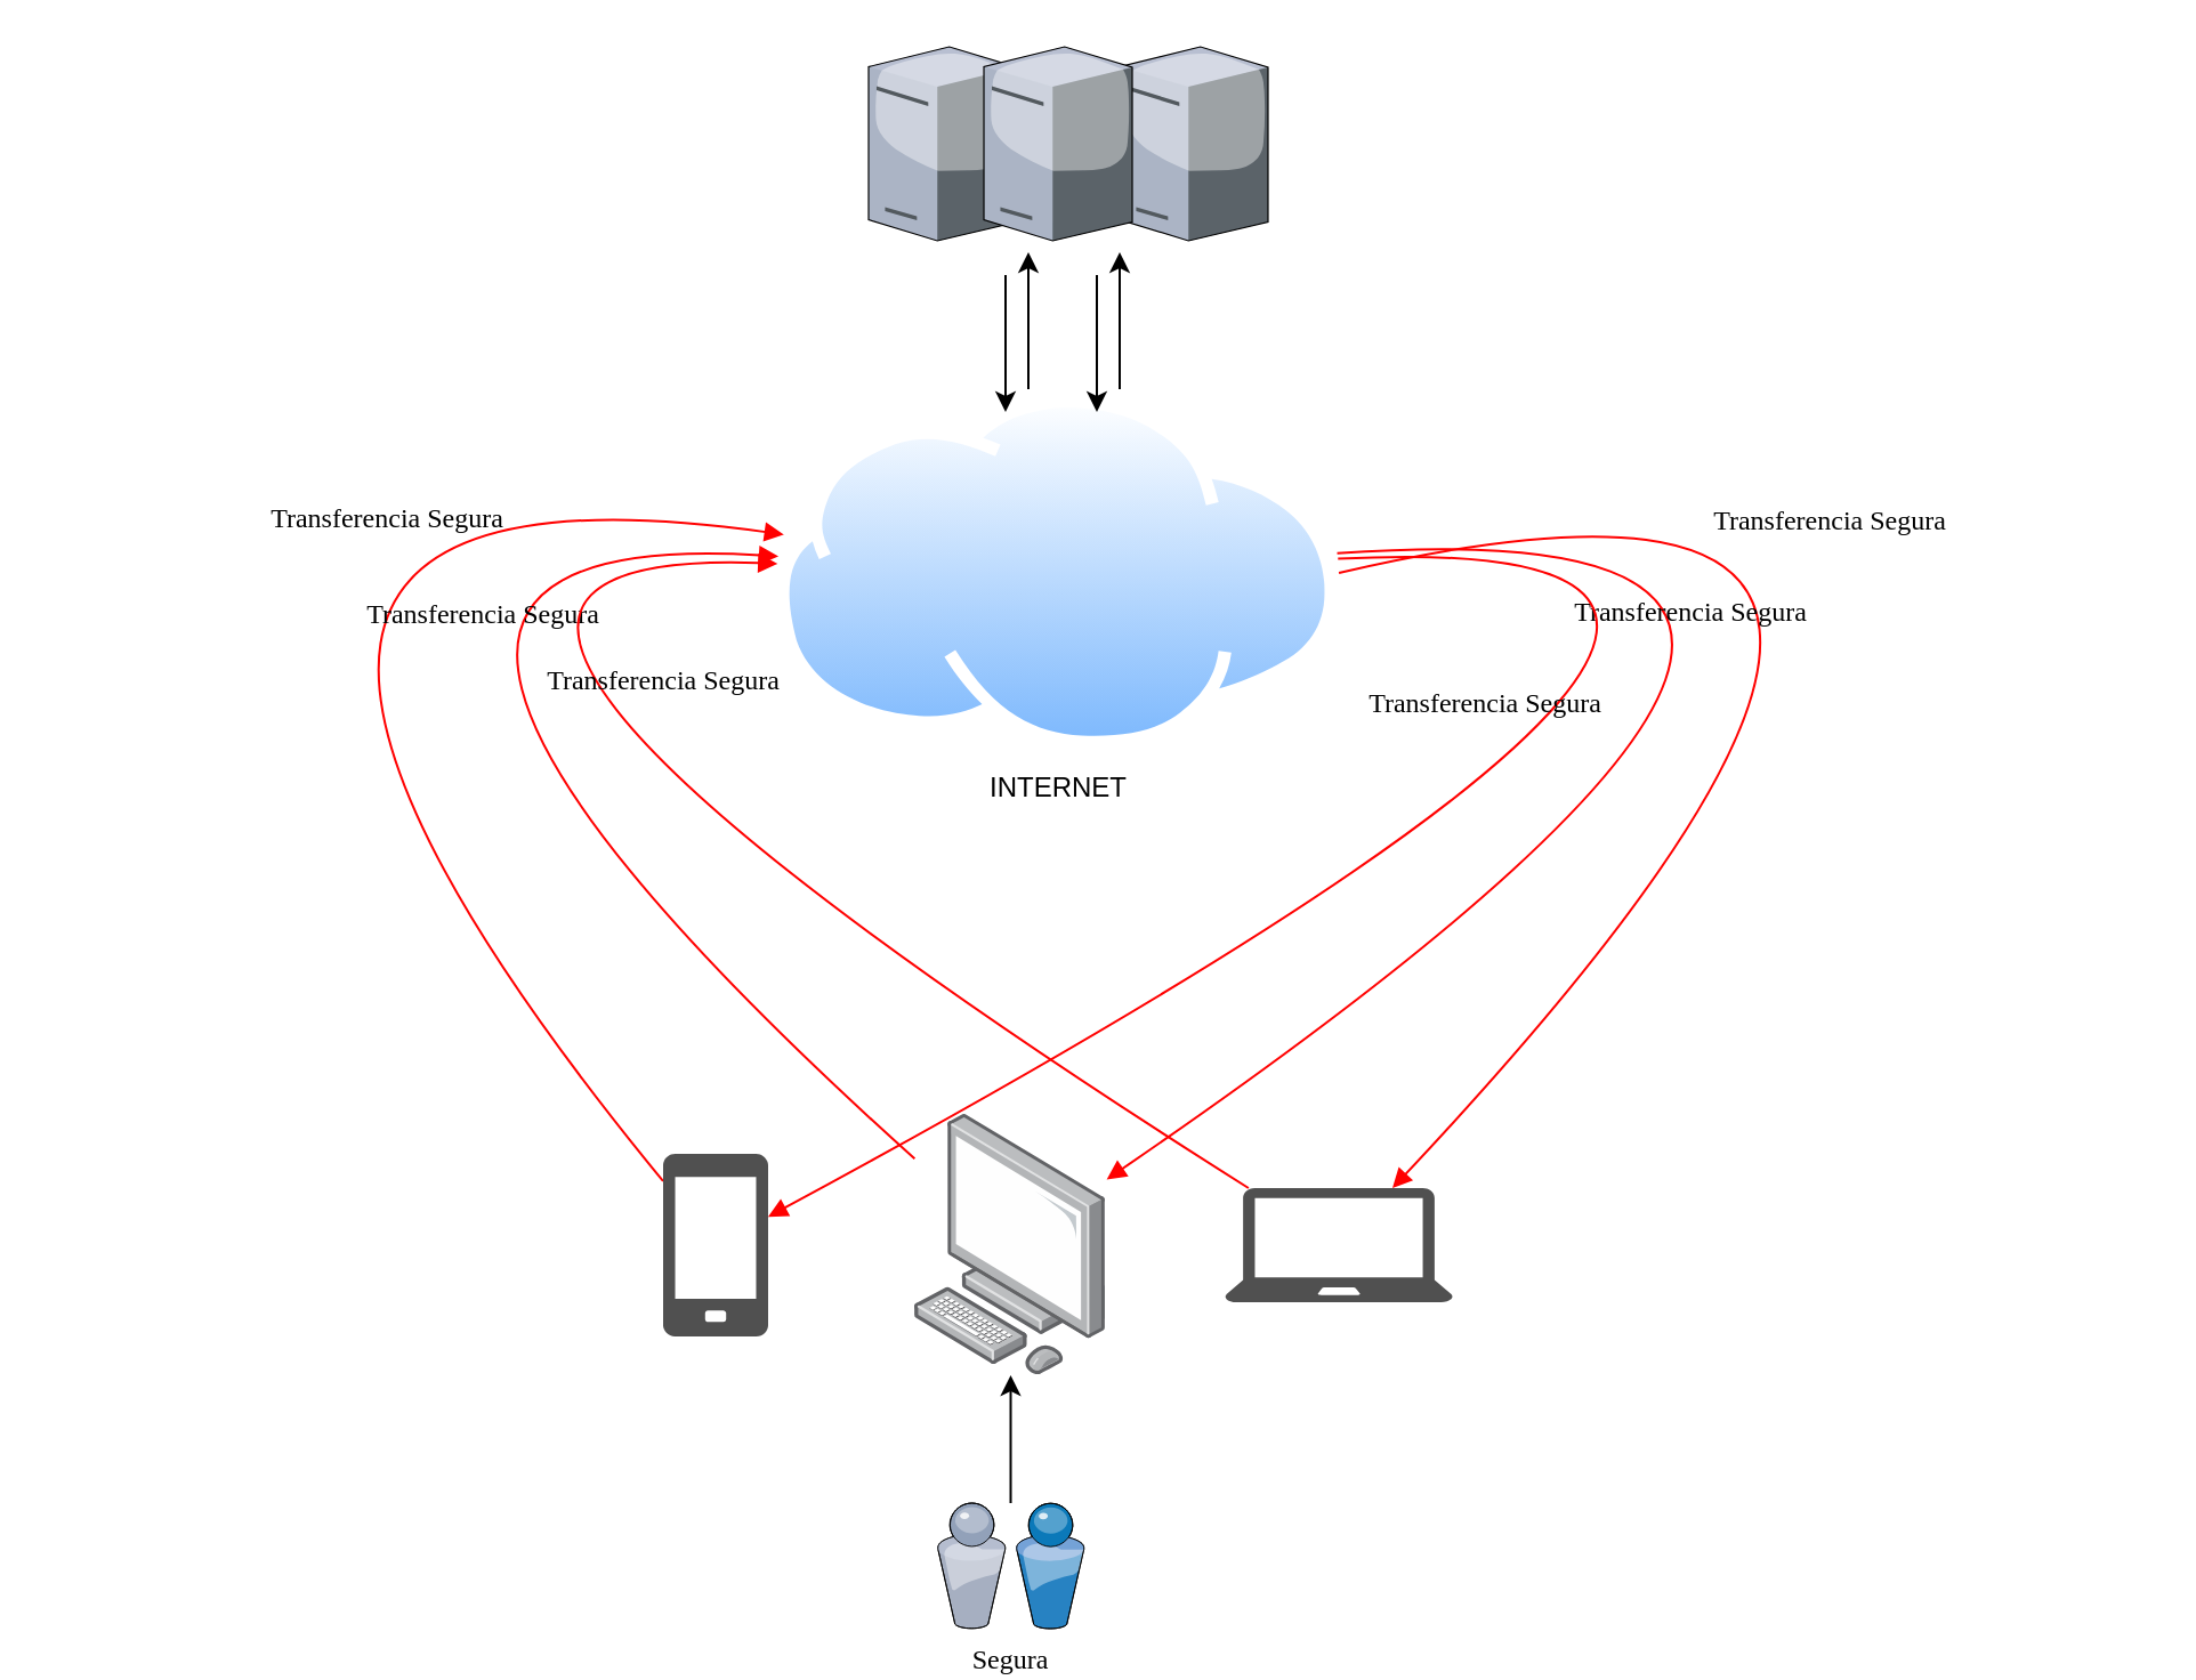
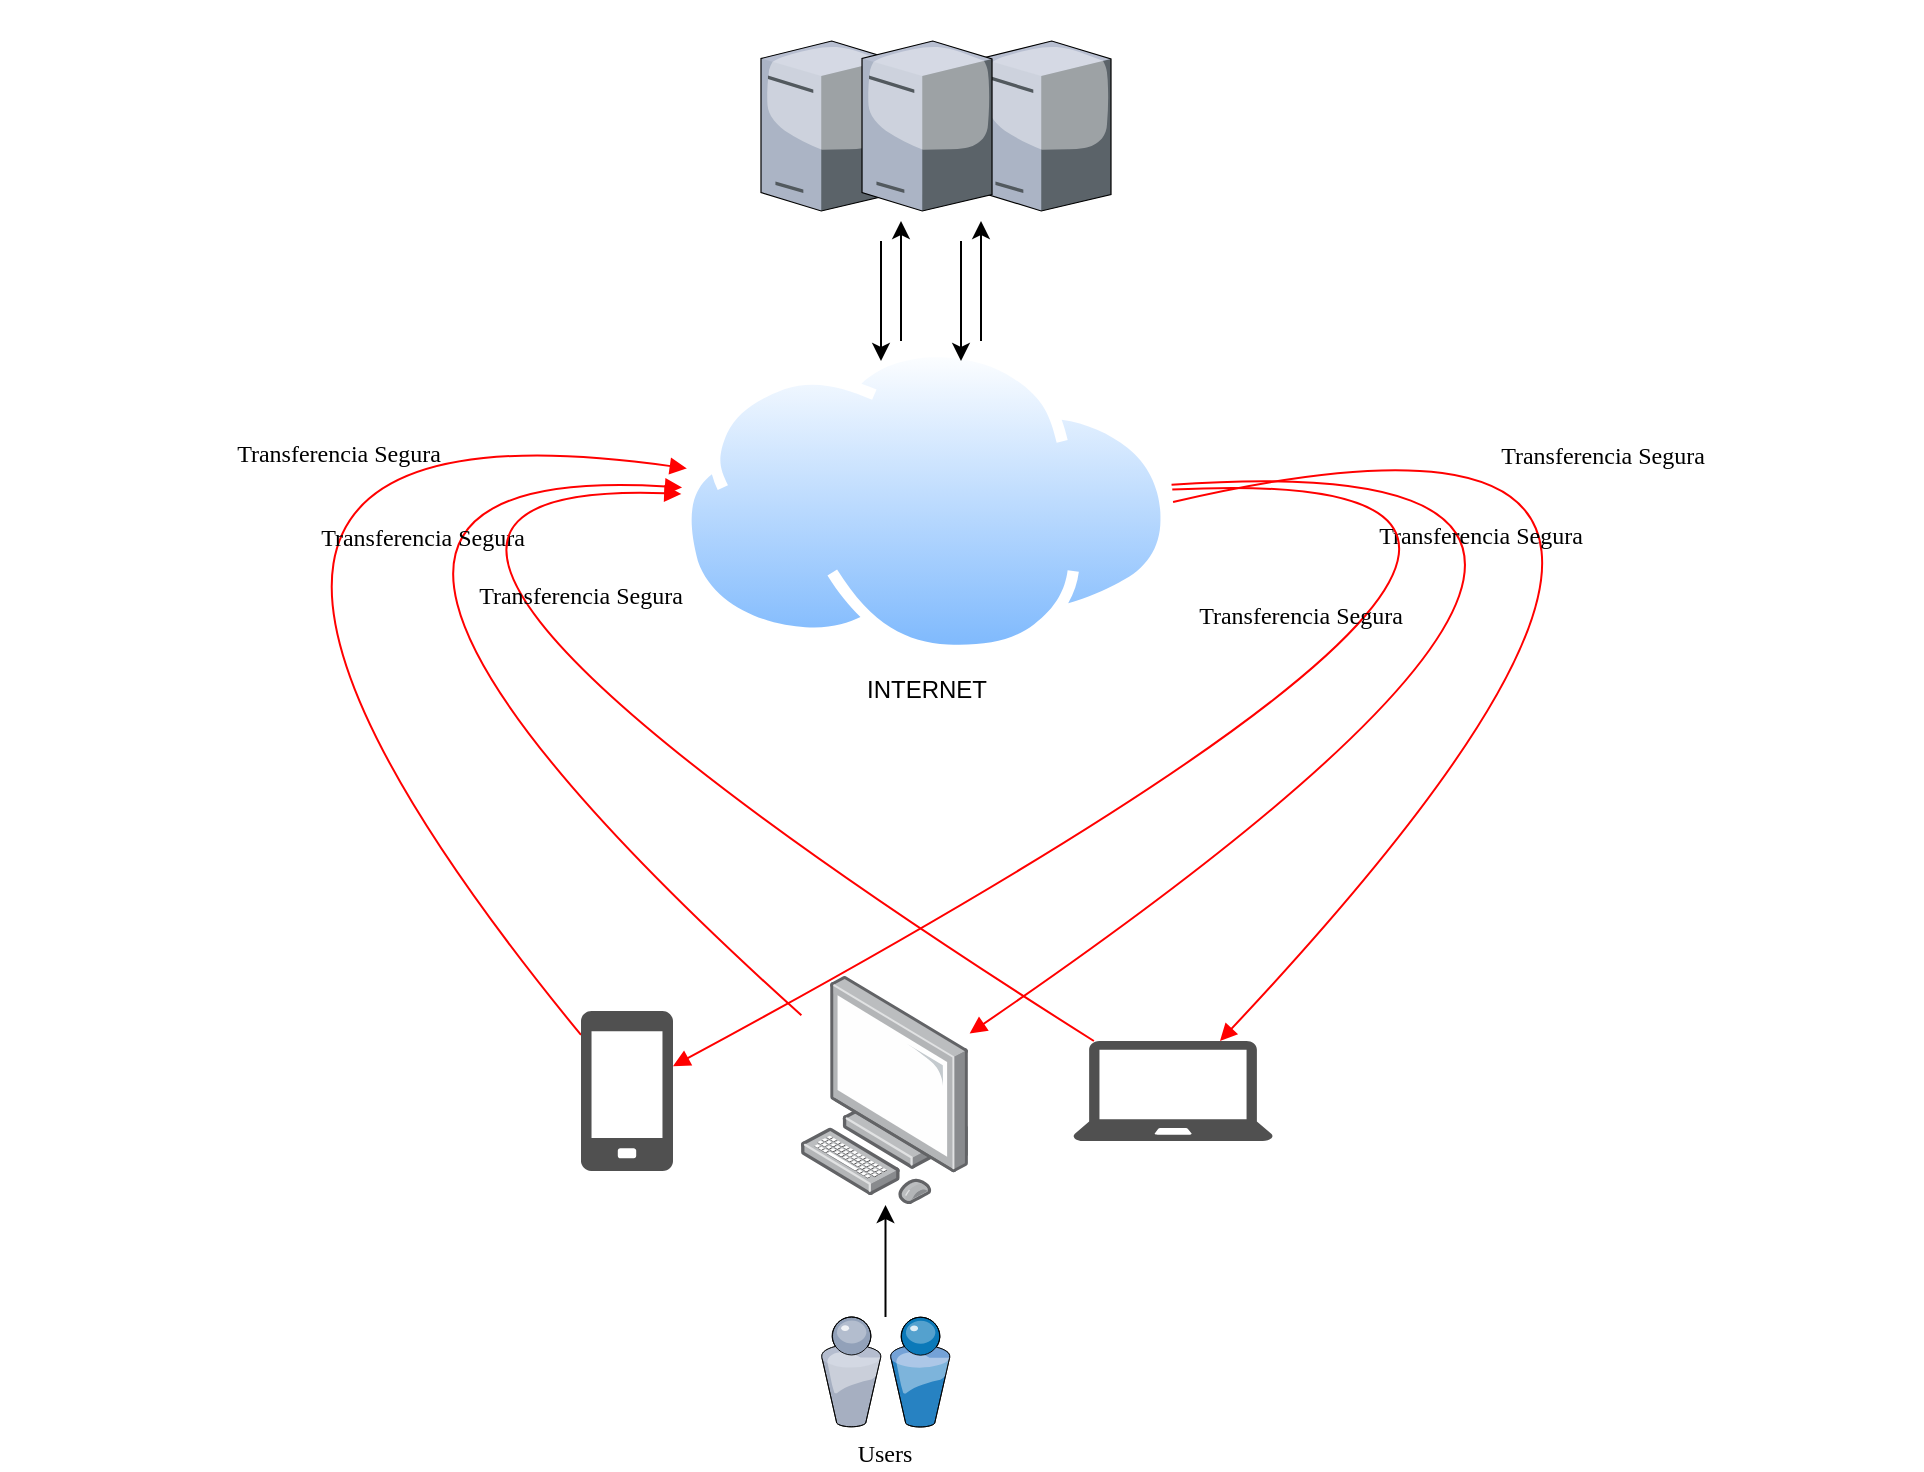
  <mxCell id="0" />
  <mxCell id="1" parent="0" />
  <mxCell id="2" value="" style="edgeStyle=orthogonalEdgeStyle;rounded=0;orthogonalLoop=1;jettySize=auto;html=1;" edge="1" parent="1" source="3" target="10"><mxGeometry relative="1" as="geometry"><mxPoint x="564.5" y="675.5" as="targetPoint" /></mxGeometry></mxCell>
- <mxCell id="3" value="Segura" style="verticalLabelPosition=bottom;aspect=fixed;html=1;verticalAlign=top;strokeColor=none;shape=mxgraph.citrix.users;rounded=0;shadow=0;comic=0;fontFamily=Verdana;" parent="1" vertex="1"><mxGeometry x="410" y="658" width="64.5" height="55" as="geometry" /></mxCell>
+ <mxCell id="3" value="Users" style="verticalLabelPosition=bottom;aspect=fixed;html=1;verticalAlign=top;strokeColor=none;shape=mxgraph.citrix.users;rounded=0;shadow=0;comic=0;fontFamily=Verdana;" parent="1" vertex="1"><mxGeometry x="410" y="658" width="64.5" height="55" as="geometry" /></mxCell>
  <mxCell id="4" value="INTERNET" style="aspect=fixed;perimeter=ellipsePerimeter;html=1;align=center;shadow=0;dashed=0;spacingTop=3;image;image=img/lib/active_directory/internet_cloud.svg;" vertex="1" parent="1"><mxGeometry x="340" y="173" width="246.03" height="155" as="geometry" /></mxCell>
  <mxCell id="5" value="Transferencia Segura" style="html=1;labelBackgroundColor=none;startFill=0;endArrow=block;endFill=1;strokeColor=#FF0000;strokeWidth=1;fontFamily=Verdana;fontSize=12;curved=1;" edge="1" parent="1" source="9" target="4"><mxGeometry x="-0.203" y="-91" relative="1" as="geometry"><mxPoint x="-244" y="395" as="targetPoint" /><Array as="points"><mxPoint x="20" y="188" /></Array><mxPoint x="-1" as="offset" /><mxPoint x="225" y="148" as="sourcePoint" /></mxGeometry></mxCell>
  <mxCell id="6" value="Transferencia Segura" style="html=1;labelBackgroundColor=none;startFill=0;endArrow=block;endFill=1;strokeColor=#FF0000;strokeWidth=1;fontFamily=Verdana;fontSize=12;curved=1;" edge="1" parent="1" source="10" target="4"><mxGeometry x="-0.098" y="-51" relative="1" as="geometry"><mxPoint x="382.875" y="268.87" as="targetPoint" /><Array as="points"><mxPoint x="90" y="228" /></Array><mxPoint y="1" as="offset" /><mxPoint x="370" y="490.442" as="sourcePoint" /></mxGeometry></mxCell>
  <mxCell id="7" value="Transferencia Segura" style="html=1;labelBackgroundColor=none;startFill=0;endArrow=block;endFill=1;strokeColor=#FF0000;strokeWidth=1;fontFamily=Verdana;fontSize=12;curved=1;" edge="1" parent="1" source="11" target="4"><mxGeometry x="-0.127" y="-51" relative="1" as="geometry"><mxPoint x="320.396" y="249.369" as="targetPoint" /><Array as="points"><mxPoint x="100" y="238" /></Array><mxPoint as="offset" /><mxPoint x="410" y="455.491" as="sourcePoint" /></mxGeometry></mxCell>
  <mxCell id="8" value="" style="group" vertex="1" connectable="0" parent="1"><mxGeometry x="290" y="488" width="346.03" height="114" as="geometry" /></mxCell>
  <mxCell id="9" value="" style="pointerEvents=1;shadow=0;dashed=0;html=1;strokeColor=none;fillColor=#505050;labelPosition=center;verticalLabelPosition=bottom;verticalAlign=top;outlineConnect=0;align=center;shape=mxgraph.office.devices.cell_phone_generic;" vertex="1" parent="8"><mxGeometry y="17" width="46" height="80" as="geometry" /></mxCell>
  <mxCell id="10" value="" style="points=[];aspect=fixed;html=1;align=center;shadow=0;dashed=0;image;image=img/lib/allied_telesis/computer_and_terminals/Personal_Computer.svg;" vertex="1" parent="8"><mxGeometry x="110.19" width="84.12" height="114" as="geometry" /></mxCell>
  <mxCell id="11" value="" style="pointerEvents=1;shadow=0;dashed=0;html=1;strokeColor=none;fillColor=#505050;labelPosition=center;verticalLabelPosition=bottom;verticalAlign=top;outlineConnect=0;align=center;shape=mxgraph.office.devices.laptop;" vertex="1" parent="8"><mxGeometry x="246.03" y="32" width="100" height="50" as="geometry" /></mxCell>
  <mxCell id="12" value="Transferencia Segura" style="html=1;labelBackgroundColor=none;startFill=0;endArrow=block;endFill=1;strokeColor=#FF0000;strokeWidth=1;fontFamily=Verdana;fontSize=12;curved=1;exitX=1;exitY=0.5;exitDx=0;exitDy=0;" edge="1" parent="1" source="4" target="11"><mxGeometry x="-0.495" y="-27" relative="1" as="geometry"><mxPoint x="760" y="278" as="targetPoint" /><Array as="points"><mxPoint x="940" y="168" /></Array><mxPoint as="offset" /><mxPoint x="750" y="448" as="sourcePoint" /></mxGeometry></mxCell>
  <mxCell id="13" value="Transferencia Segura" style="html=1;labelBackgroundColor=none;startFill=0;endArrow=block;endFill=1;strokeColor=#FF0000;strokeWidth=1;fontFamily=Verdana;fontSize=12;curved=1;" edge="1" parent="1" source="4" target="10"><mxGeometry x="-0.647" y="-37" relative="1" as="geometry"><mxPoint x="635.478" y="530" as="targetPoint" /><Array as="points"><mxPoint x="920" y="218" /></Array><mxPoint as="offset" /><mxPoint x="566.04" y="255.5" as="sourcePoint" /></mxGeometry></mxCell>
  <mxCell id="14" value="Transferencia Segura" style="html=1;labelBackgroundColor=none;startFill=0;endArrow=block;endFill=1;strokeColor=#FF0000;strokeWidth=1;fontFamily=Verdana;fontSize=12;curved=1;" edge="1" parent="1" source="4" target="9"><mxGeometry x="-0.872" y="-67" relative="1" as="geometry"><mxPoint x="494.31" y="536.909" as="targetPoint" /><Array as="points"><mxPoint x="900" y="228" /></Array><mxPoint as="offset" /><mxPoint x="563.336" y="271.661" as="sourcePoint" /></mxGeometry></mxCell>
  <mxCell id="15" value="" style="verticalLabelPosition=bottom;aspect=fixed;html=1;verticalAlign=top;strokeColor=none;shape=mxgraph.citrix.tower_server;rounded=0;shadow=0;comic=0;fontFamily=Verdana;" vertex="1" parent="1"><mxGeometry x="490" y="20" width="65" height="85" as="geometry" /></mxCell>
  <mxCell id="16" value="" style="verticalLabelPosition=bottom;aspect=fixed;html=1;verticalAlign=top;strokeColor=none;shape=mxgraph.citrix.tower_server;rounded=0;shadow=0;comic=0;fontFamily=Verdana;" vertex="1" parent="1"><mxGeometry x="380" y="20" width="65" height="85" as="geometry" /></mxCell>
  <mxCell id="17" value="" style="verticalLabelPosition=bottom;aspect=fixed;html=1;verticalAlign=top;strokeColor=none;shape=mxgraph.citrix.tower_server;rounded=0;shadow=0;comic=0;fontFamily=Verdana;" parent="1" vertex="1"><mxGeometry x="430.51" y="20" width="65" height="85" as="geometry" /></mxCell>
  <mxCell id="18" value="" style="group" vertex="1" connectable="0" parent="1"><mxGeometry x="440" y="110" width="50.0" height="70" as="geometry" /></mxCell>
  <mxCell id="19" value="" style="edgeStyle=orthogonalEdgeStyle;rounded=0;orthogonalLoop=1;jettySize=auto;html=1;" edge="1" parent="18"><mxGeometry relative="1" as="geometry"><mxPoint y="10" as="sourcePoint" /><mxPoint y="70" as="targetPoint" /></mxGeometry></mxCell>
  <mxCell id="20" value="" style="edgeStyle=orthogonalEdgeStyle;rounded=0;orthogonalLoop=1;jettySize=auto;html=1;" edge="1" parent="18"><mxGeometry relative="1" as="geometry"><mxPoint x="10" y="60" as="sourcePoint" /><mxPoint x="10.0" as="targetPoint" /></mxGeometry></mxCell>
  <mxCell id="21" value="" style="edgeStyle=orthogonalEdgeStyle;rounded=0;orthogonalLoop=1;jettySize=auto;html=1;" edge="1" parent="18"><mxGeometry relative="1" as="geometry"><mxPoint x="40.0" y="10" as="sourcePoint" /><mxPoint x="40.0" y="70" as="targetPoint" /></mxGeometry></mxCell>
  <mxCell id="22" value="" style="edgeStyle=orthogonalEdgeStyle;rounded=0;orthogonalLoop=1;jettySize=auto;html=1;" edge="1" parent="18"><mxGeometry relative="1" as="geometry"><mxPoint x="50.0" y="60" as="sourcePoint" /><mxPoint x="50.0" as="targetPoint" /></mxGeometry></mxCell>
